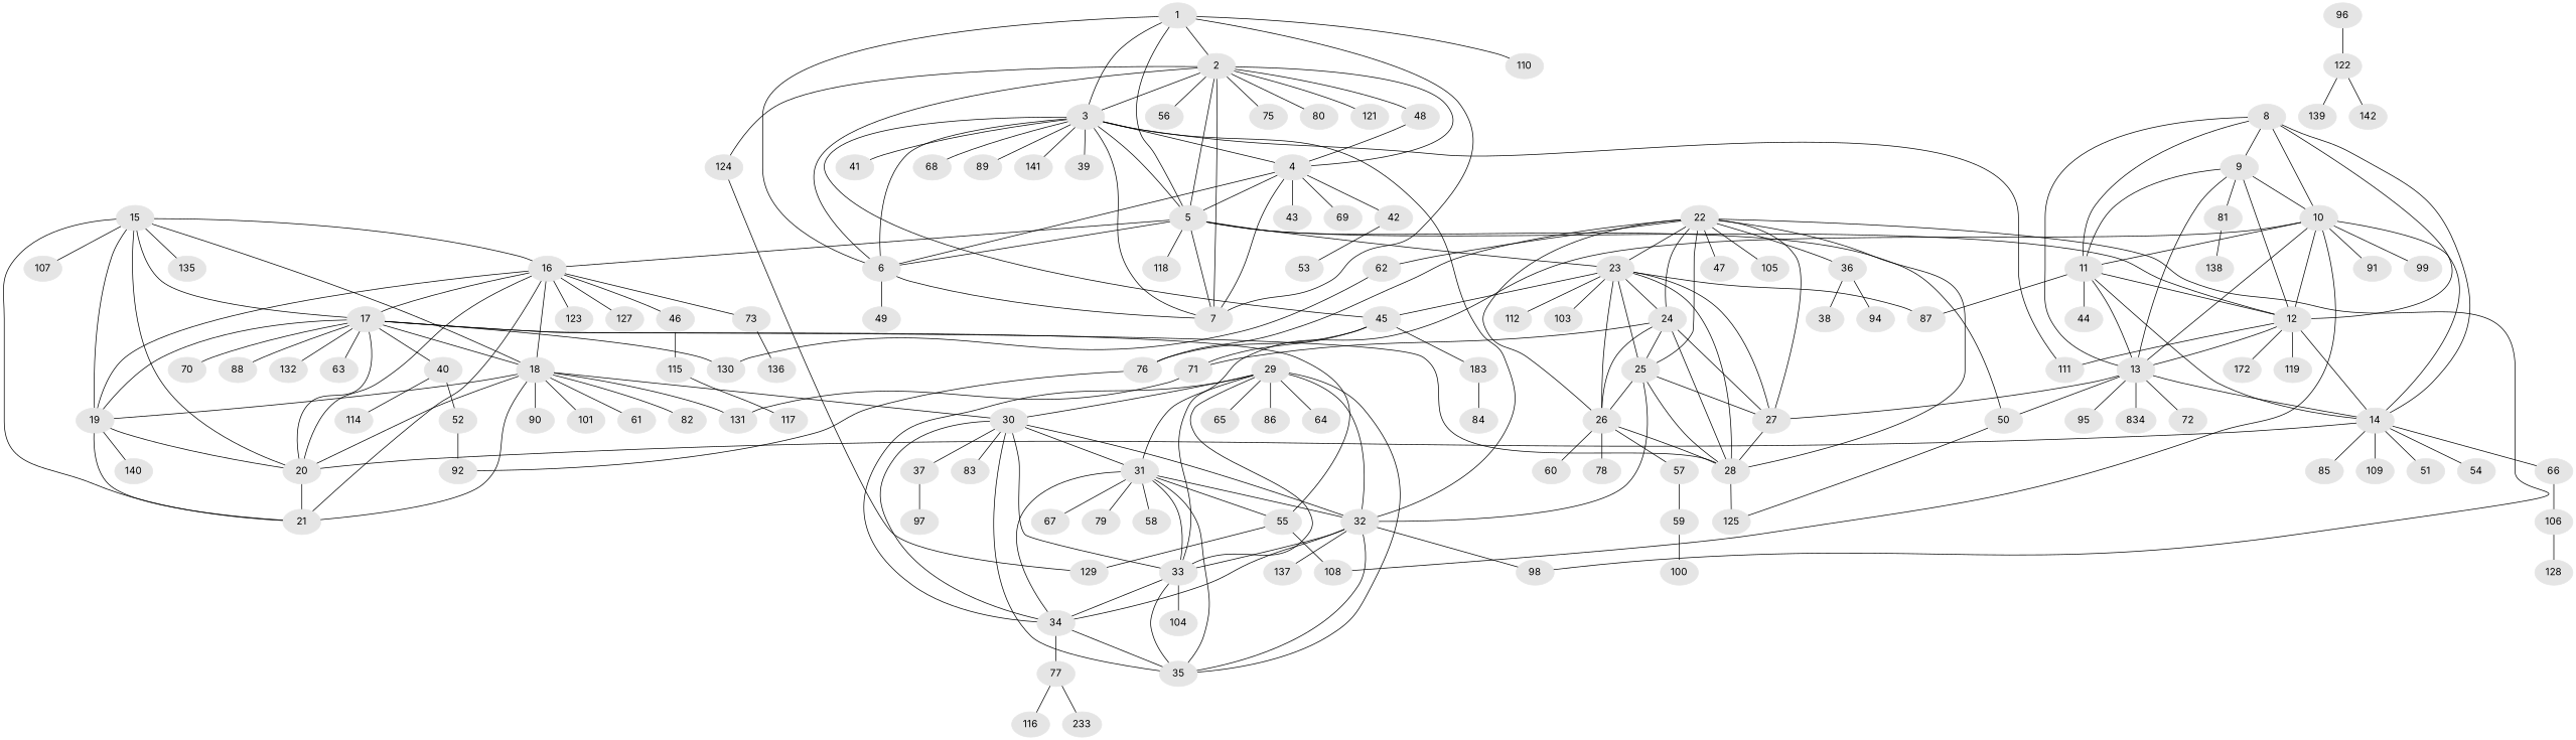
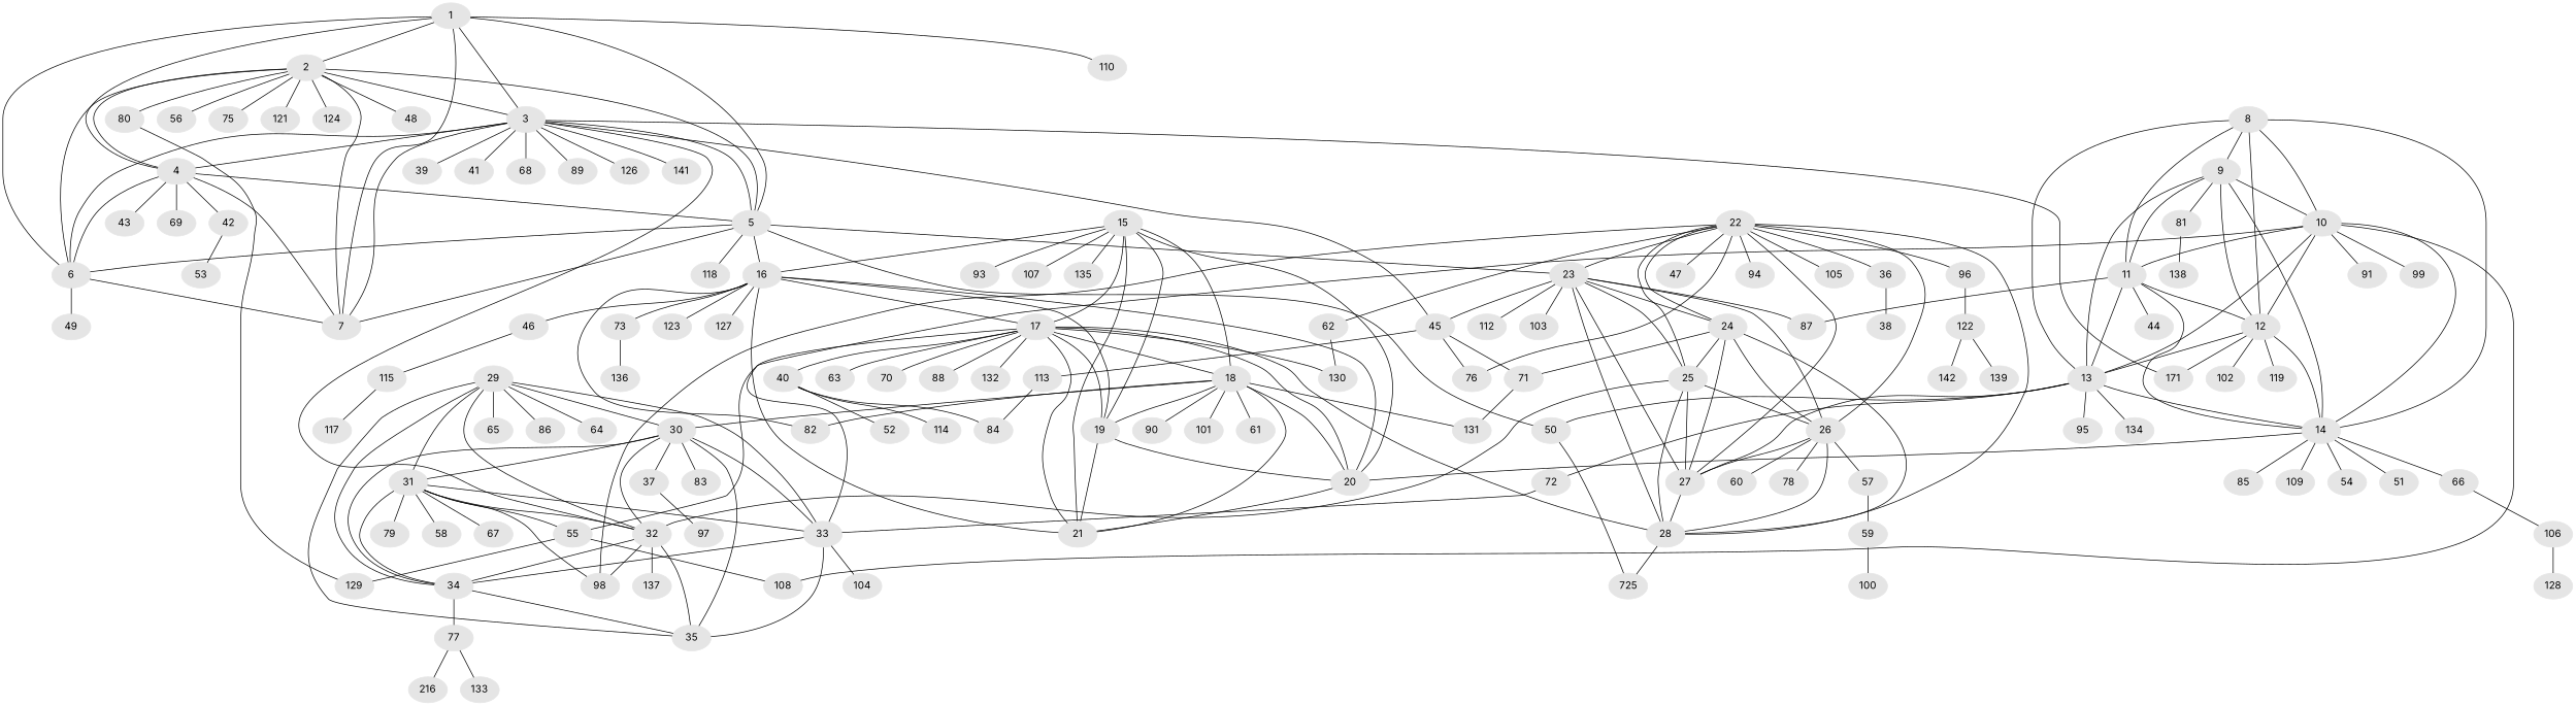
  graph {
    fontname=Inter
    node [color=gray90 fontname=Inter style=filled]
    edge [fontname=Inter]
    1
    2
    3
    4
    5
    6
    7
    110
    48
    56
    75
    80
    121
    124
    32
    39
    41
    45
    68
    89
-   111
+   111 [label=171]
+   126
    141
    42
    43
    69
    12
    16
    23
    50
    118
    49
    129
    33
    98
    34
    35
    137
    76
    71
-   113 [label=183]
+   113
    53
    13
    14
-   102 [label=172]
+   102
    119
    20
    17
    18
    19
    21
    46
    73
    123
    127
    87
    27
    28
    24
    25
    26
    103
    112
-   125
+   125 [label=725]
    8
    9
    10
    11
    81
    91
    99
    108
    44
    72
    95
-   134 [label=834]
+   134
    51
    54
    66
    85
    109
    138
    104
    106
    15
+   93
    107
    135
    40
    55
    63
    70
    88
    130
    132
    30
    61
    82
    90
    101
    131
-   140
    115
    136
    52
    84
    114
    31
    37
    83
    22
    36
    47
    62
    94
    96
    105
    57
    60
    78
    38
-   92
    122
    59
    29
    64
    65
    86
    58
    67
    79
    77
    97
-   116
-   133 [label=233]
+   116 [label=216]
+   133
    117
    100
    128
    139
    142
    1 -- 2
    1 -- 3
-   48 -- 4
+   1 -- 4
    1 -- 5
    1 -- 6
    1 -- 7
    1 -- 110
    2 -- 3
    2 -- 4
    2 -- 5
    2 -- 6
    2 -- 7
    2 -- 48
    2 -- 56
    2 -- 75
    2 -- 80
    2 -- 121
    2 -- 124
    3 -- 4
    3 -- 5
    3 -- 6
    3 -- 7
    3 -- 32
    3 -- 39
    3 -- 41
    3 -- 45
    3 -- 68
    3 -- 89
    3 -- 111
+   3 -- 126
    3 -- 141
    4 -- 5
    4 -- 6
    4 -- 7
    4 -- 42
    4 -- 43
    4 -- 69
    5 -- 6
    5 -- 7
-   5 -- 12
    5 -- 16
    5 -- 23
    5 -- 50
    5 -- 118
    6 -- 7
    6 -- 49
-   124 -- 129
-   32 -- 33
+   80 -- 129
+   72 -- 33
    32 -- 98
    32 -- 34
    32 -- 35
    32 -- 137
    45 -- 76
    45 -- 71
    45 -- 113
    42 -- 53
    12 -- 111
    12 -- 13
    12 -- 14
    12 -- 102
    12 -- 119
    16 -- 20
    16 -- 17
-   16 -- 18
+   16 -- 82
    16 -- 19
    16 -- 21
    16 -- 46
    16 -- 73
    16 -- 123
    16 -- 127
    23 -- 45
    23 -- 87
    23 -- 27
    23 -- 28
    23 -- 24
    23 -- 25
    23 -- 26
    23 -- 103
    23 -- 112
    50 -- 125
    33 -- 34
    33 -- 35
    33 -- 104
    34 -- 35
    34 -- 77
-   76 -- 92
    71 -- 131
    113 -- 84
    13 -- 50
    13 -- 14
    13 -- 27
    13 -- 72
    13 -- 95
    13 -- 134
    14 -- 20
    14 -- 51
    14 -- 54
    14 -- 66
    14 -- 85
    14 -- 109
    20 -- 21
    17 -- 20
    17 -- 18
    17 -- 19
+   17 -- 21
    17 -- 28
    17 -- 40
    17 -- 55
    17 -- 63
    17 -- 70
    17 -- 88
    17 -- 130
    17 -- 132
    18 -- 20
    18 -- 19
    18 -- 21
    18 -- 30
    18 -- 61
    18 -- 82
    18 -- 90
    18 -- 101
    18 -- 131
    19 -- 20
    19 -- 21
-   19 -- 140
    46 -- 115
    73 -- 136
    27 -- 28
    28 -- 125
    24 -- 71
    24 -- 27
    24 -- 28
    24 -- 25
    24 -- 26
    25 -- 32
    25 -- 27
    25 -- 28
    25 -- 26
+   26 -- 27
    26 -- 28
    26 -- 57
    26 -- 60
    26 -- 78
    8 -- 12
    8 -- 13
    8 -- 14
    8 -- 9
    8 -- 10
    8 -- 11
    9 -- 12
    9 -- 13
+   9 -- 14
    9 -- 10
    9 -- 11
    9 -- 81
    10 -- 12
    10 -- 33
    10 -- 13
    10 -- 14
    10 -- 11
    10 -- 91
    10 -- 99
    10 -- 108
    11 -- 12
    11 -- 13
    11 -- 14
    11 -- 87
    11 -- 44
    81 -- 138
    66 -- 106
    106 -- 128
    15 -- 16
    15 -- 20
    15 -- 17
    15 -- 18
    15 -- 19
    15 -- 21
+   15 -- 93
    15 -- 107
    15 -- 135
    40 -- 52
+   40 -- 84
    40 -- 114
    55 -- 129
    55 -- 108
    30 -- 32
    30 -- 33
    30 -- 34
    30 -- 35
    30 -- 31
    30 -- 37
    30 -- 83
    115 -- 117
-   52 -- 92
    31 -- 32
    31 -- 33
    31 -- 34
-   31 -- 35
+   31 -- 98
    31 -- 55
    31 -- 58
    31 -- 67
    31 -- 79
    37 -- 97
    22 -- 23
    22 -- 98
    22 -- 76
    22 -- 27
    22 -- 28
    22 -- 24
    22 -- 25
    22 -- 26
    22 -- 36
    22 -- 47
    22 -- 62
-   36 -- 94
+   22 -- 94
+   22 -- 96
    22 -- 105
    36 -- 38
    62 -- 130
    96 -- 122
    57 -- 59
    122 -- 139
    122 -- 142
    59 -- 100
    29 -- 32
    29 -- 33
    29 -- 34
    29 -- 35
    29 -- 30
    29 -- 31
    29 -- 64
    29 -- 65
    29 -- 86
    77 -- 116
    77 -- 133
  }
